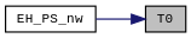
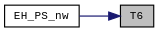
  digraph {
    rankdir=RL
    fontname="Liberation Mono"
    node [color=black fontname="Liberation Mono" fontsize=10 shape=record style=filled]
-   n1 [fillcolor=grey75 fontcolor=black height=0.2 label=T0 width=0.4]
+   n1 [fillcolor=grey75 fontcolor=black height=0.2 label=T6 width=0.4]
    n2 [fillcolor=white height=0.2 label=EH_PS_nw width=0.4]
    n1 -> n2 [color=midnightblue dir=back fontname="Liberation Mono" fontsize=10 labelfontname=Helvetica labelfontsize=10 style=solid]
  }
